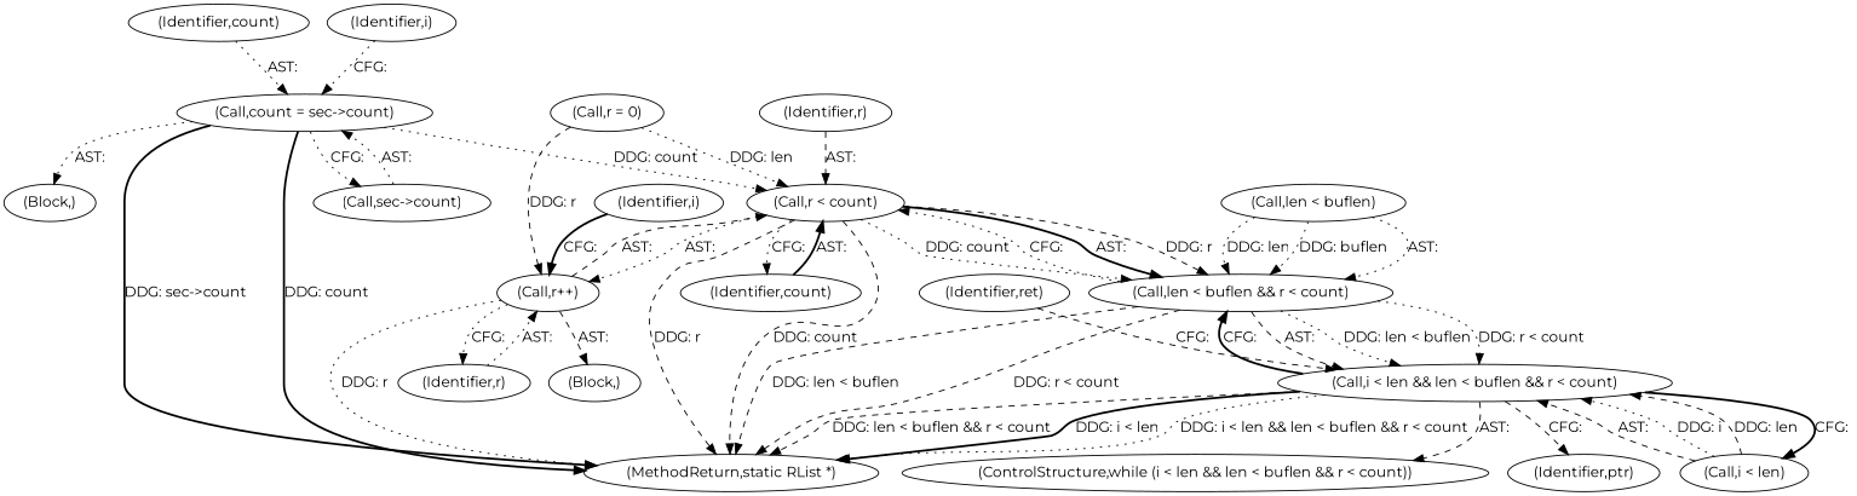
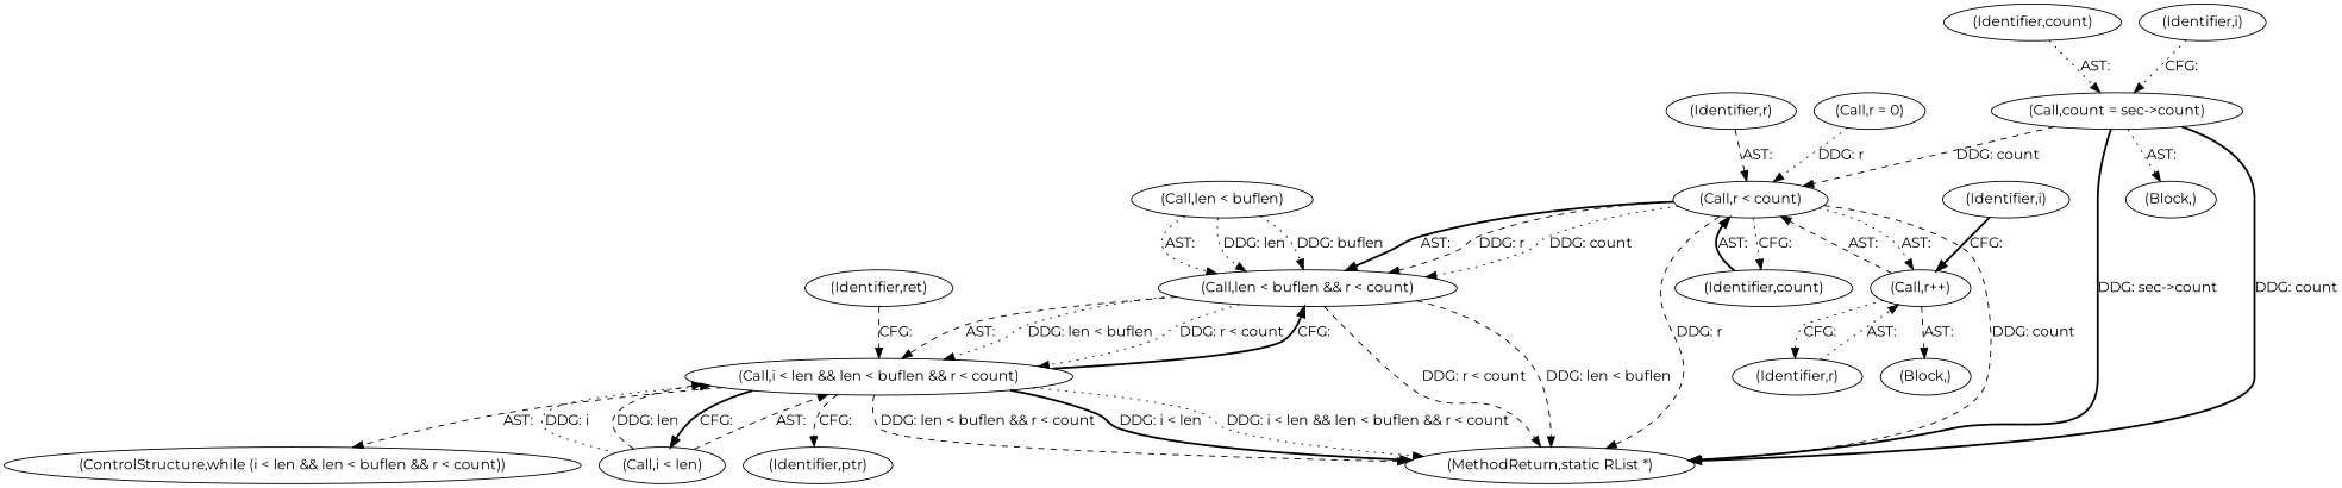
  digraph {
    fontname=Montserrat
    node [fontname=Montserrat]
    edge [fontname=Montserrat style=dotted]
    n1 [label="(Call,count = sec->count)"]
    n2 [label="(Call,r < count)"]
    n3 [label="(MethodReturn,static RList *)"]
-   n4 [label="(Call,sec->count)"]
    n5 [label="(Block,)"]
    n6 [label="(Call,len < buflen && r < count)"]
    n7 [label="(Call,r++)"]
    n8 [label="(Identifier,count)"]
    n9 [label="(Call,i < len && len < buflen && r < count)"]
    n10 [label="(Block,)"]
    n11 [label="(Identifier,r)"]
    n12 [label="(Call,i < len)"]
    n13 [label="(ControlStructure,while (i < len && len < buflen && r < count))"]
    n14 [label="(Identifier,ptr)"]
    n15 [label="(Call,len < buflen)"]
    n16 [label="(Identifier,r)"]
    n17 [label="(Identifier,ret)"]
    n18 [label="(Identifier,count)"]
    n19 [label="(Identifier,i)"]
    n20 [label="(Identifier,i)"]
    n21 [label="(Call,r = 0)"]
-   n1 -> n2 [label="DDG: count"]
+   n1 -> n2 [label="DDG: count" style=dashed]
    n1 -> n3 [label="DDG: count" style=bold]
    n1 -> n3 [label="DDG: sec->count" style=bold]
-   n1 -> n4 [label="CFG: "]
    n1 -> n5 [label="AST: "]
    n2 -> n3 [label="DDG: r" style=dashed]
    n2 -> n3 [label="DDG: count" style=dashed]
    n2 -> n6 [label="AST: " style=bold]
    n2 -> n6 [label="DDG: r" style=dashed]
    n2 -> n6 [label="DDG: count"]
    n2 -> n7 [label="AST: "]
    n2 -> n8 [label="CFG: "]
-   n4 -> n1 [label="AST: "]
-   n6 -> n2 [label="CFG: "]
    n6 -> n3 [label="DDG: r < count" style=dashed]
    n6 -> n3 [label="DDG: len < buflen" style=dashed]
    n6 -> n9 [label="AST: " style=dashed]
    n6 -> n9 [label="DDG: len < buflen"]
    n6 -> n9 [label="DDG: r < count"]
    n7 -> n2 [label="AST: " style=dashed]
-   n7 -> n3 [label="DDG: r"]
    n7 -> n10 [label="AST: " style=dashed]
    n7 -> n11 [label="CFG: "]
    n8 -> n2 [label="AST: " style=bold]
    n9 -> n3 [label="DDG: len < buflen && r < count" style=dashed]
    n9 -> n3 [label="DDG: i < len" style=bold]
    n9 -> n3 [label="DDG: i < len && len < buflen && r < count"]
    n9 -> n6 [label="CFG: " style=bold]
    n9 -> n12 [label="CFG: " style=bold]
    n9 -> n13 [label="AST: " style=dashed]
    n9 -> n14 [label="CFG: " style=dashed]
    n11 -> n7 [label="AST: "]
    n12 -> n9 [label="AST: " style=dashed]
    n12 -> n9 [label="DDG: i"]
    n12 -> n9 [label="DDG: len" style=dashed]
    n15 -> n6 [label="AST: "]
    n15 -> n6 [label="DDG: len"]
    n15 -> n6 [label="DDG: buflen"]
    n16 -> n2 [label="AST: " style=dashed]
    n17 -> n9 [label="CFG: " style=dashed]
    n18 -> n1 [label="AST: "]
    n19 -> n7 [label="CFG: " style=bold]
    n20 -> n1 [label="CFG: "]
-   n21 -> n2 [label="DDG: len"]
-   n21 -> n7 [label="DDG: r" style=dashed]
+   n21 -> n2 [label="DDG: r"]
  }
